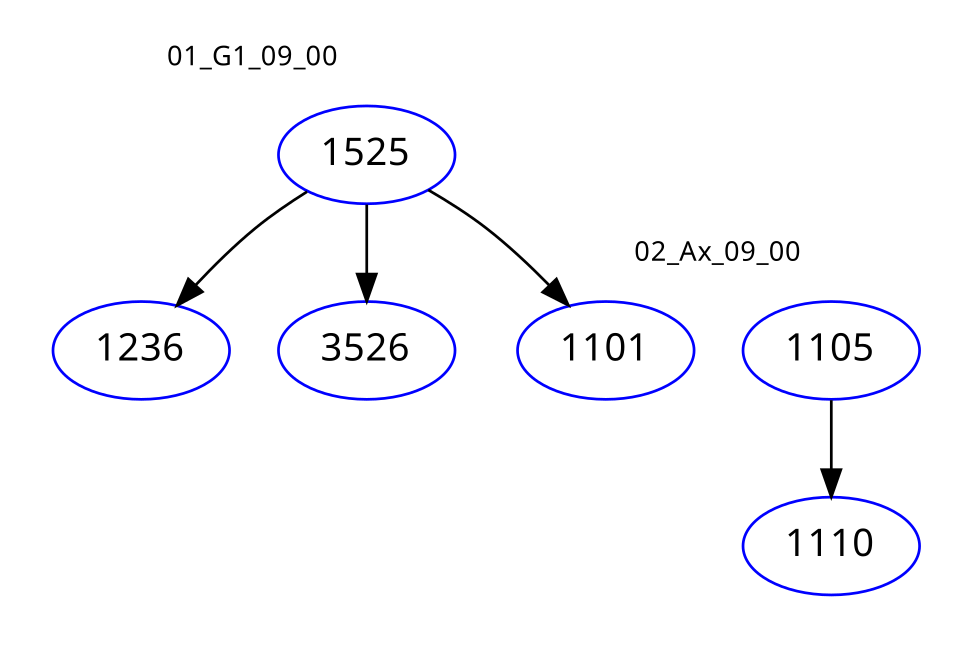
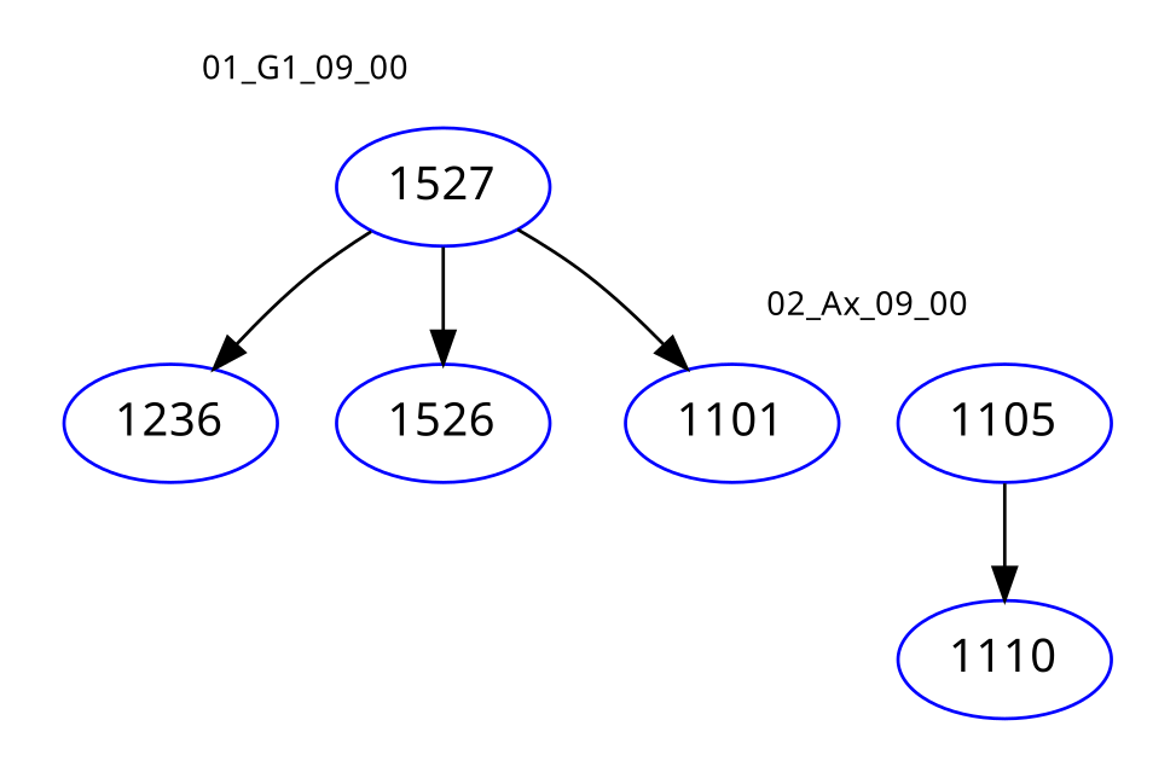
  digraph {
    fontname="Noto Sans"
    node [color=blue fontname="Noto Sans"]
    edge [color=black fontname="Noto Sans"]
    n1 [label=1105]
    n2 [label=1101]
    n3 [label=1110]
-   n4 [label=1525]
+   n4 [label=1527]
    n5 [label=1236]
-   n6 [label=3526]
+   n6 [label=1526]
    subgraph cluster_1 {
      color=white
      fontsize=10
      label="02_Ax_09_00"
      n1
      n2
      n3
    }
    subgraph cluster_2 {
      color=white
      fontsize=10
      label="01_G1_09_00"
      n4
      n5
      n6
    }
    n1 -> n3
    n4 -> n2
    n4 -> n5
    n4 -> n6
  }
